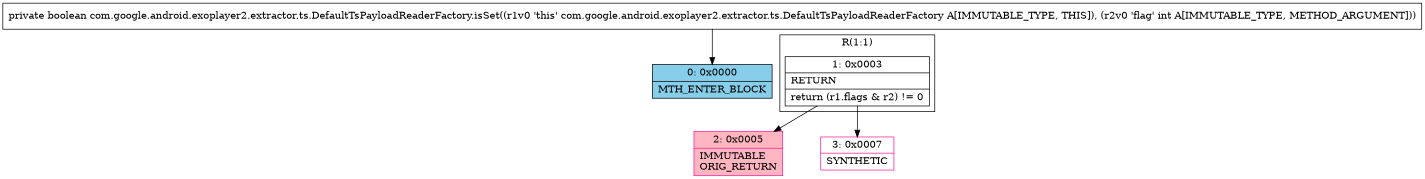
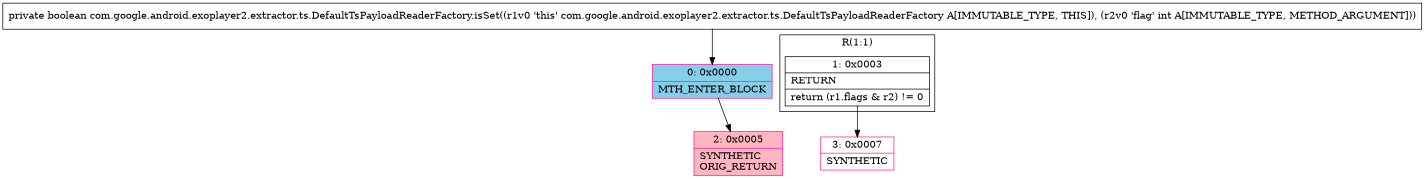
  digraph {
    node [color=black fillcolor=white shape=record style=filled]
    n1 [label="{1\:\ 0x0003|RETURN\l|return (r1.flags & r2) != 0\l}"]
-   n2 [color=deeppink fillcolor=lightpink label="{2\:\ 0x0005|IMMUTABLE\lORIG_RETURN\l}"]
+   n2 [color=deeppink fillcolor=lightpink label="{2\:\ 0x0005|SYNTHETIC\lORIG_RETURN\l}"]
    n3 [color=deeppink label="{3\:\ 0x0007|SYNTHETIC\l}"]
-   n4 [fillcolor=skyblue label="{0\:\ 0x0000|MTH_ENTER_BLOCK\l}"]
+   n4 [color=deeppink fillcolor=skyblue label="{0\:\ 0x0000|MTH_ENTER_BLOCK\l}"]
    n5 [label="{private boolean com.google.android.exoplayer2.extractor.ts.DefaultTsPayloadReaderFactory.isSet((r1v0 'this' com.google.android.exoplayer2.extractor.ts.DefaultTsPayloadReaderFactory A[IMMUTABLE_TYPE, THIS]), (r2v0 'flag' int A[IMMUTABLE_TYPE, METHOD_ARGUMENT])) }"]
    subgraph cluster_1 {
      label="R(1:1)"
      n1
    }
-   n1 -> n2
+   n4 -> n2
    n1 -> n3
    n5 -> n4
  }
